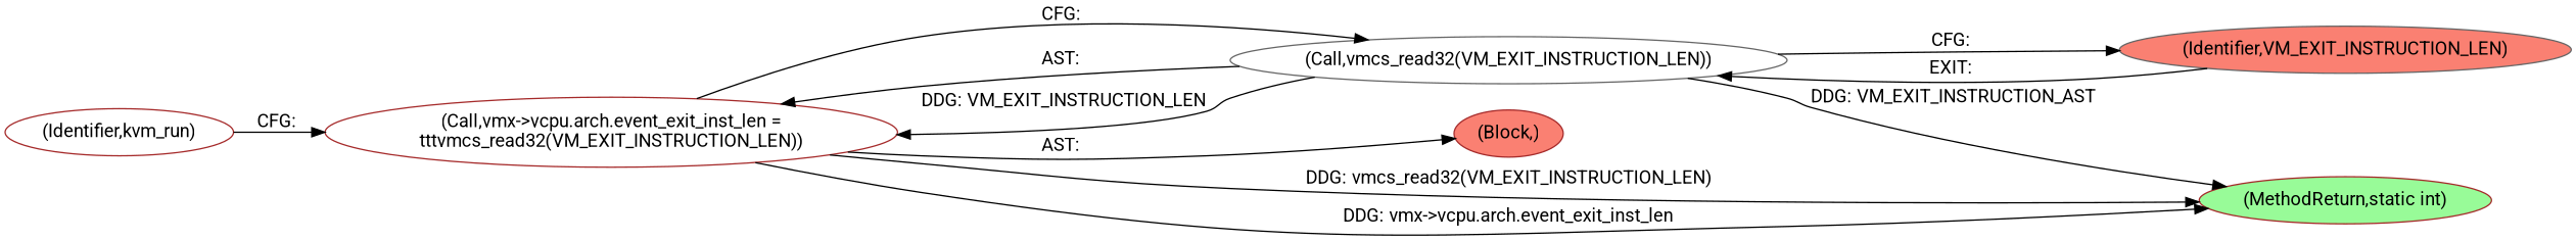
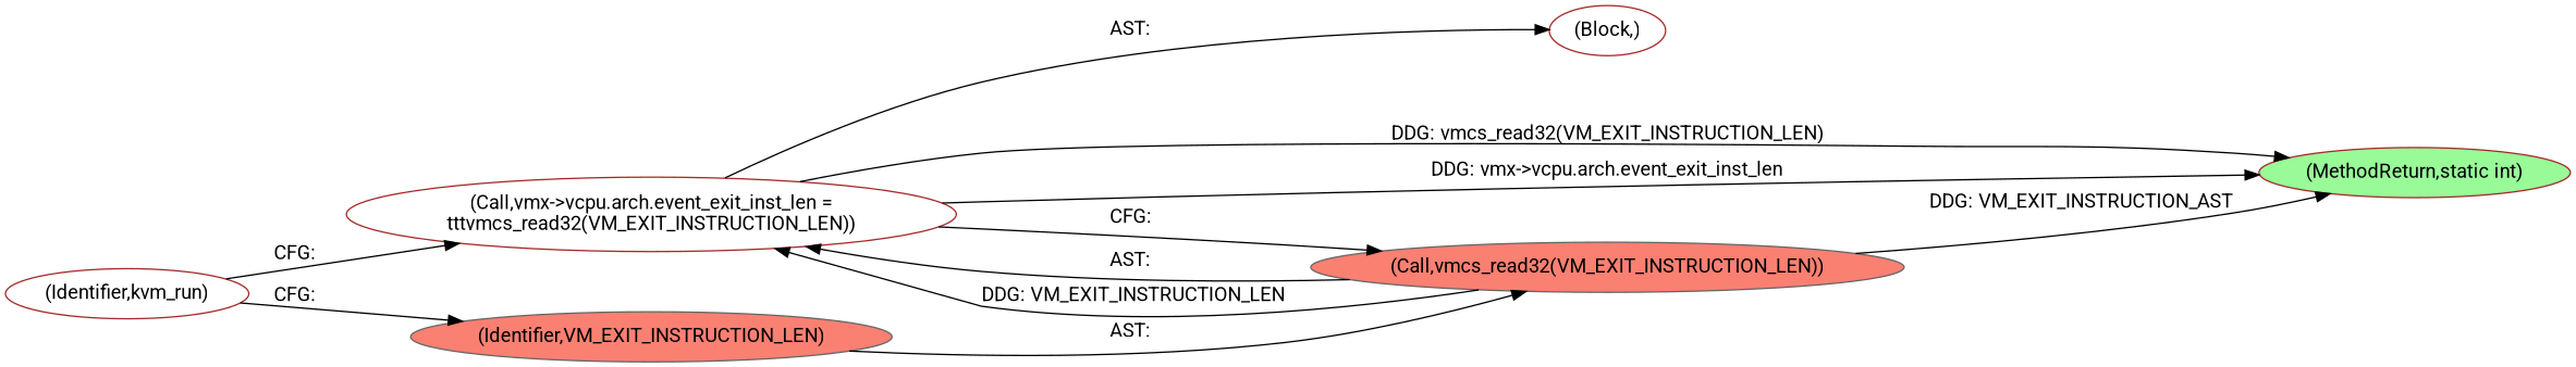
  digraph {
    fontname=Roboto
    rankdir=LR
    node [color=brown fillcolor=white fontname=Roboto style=filled]
    edge [fontname=Roboto]
    n1 [label="(Call,vmx->vcpu.arch.event_exit_inst_len =\n\t\t\tvmcs_read32(VM_EXIT_INSTRUCTION_LEN))"]
-   n2 [color=gray40 label="(Call,vmcs_read32(VM_EXIT_INSTRUCTION_LEN))"]
-   n3 [fillcolor=salmon label="(Block,)"]
+   n2 [color=gray40 fillcolor=salmon label="(Call,vmcs_read32(VM_EXIT_INSTRUCTION_LEN))"]
+   n3 [label="(Block,)"]
    n4 [fillcolor=palegreen label="(MethodReturn,static int)"]
    n5 [color=gray40 fillcolor=salmon label="(Identifier,VM_EXIT_INSTRUCTION_LEN)"]
    n6 [label="(Identifier,kvm_run)"]
    n1 -> n2 [label="CFG: "]
    n1 -> n3 [label="AST: "]
    n1 -> n4 [label="DDG: vmcs_read32(VM_EXIT_INSTRUCTION_LEN)"]
    n1 -> n4 [label="DDG: vmx->vcpu.arch.event_exit_inst_len"]
    n2 -> n1 [label="AST: "]
    n2 -> n1 [label="DDG: VM_EXIT_INSTRUCTION_LEN"]
    n2 -> n4 [label="DDG: VM_EXIT_INSTRUCTION_AST"]
-   n2 -> n5 [label="CFG: "]
-   n5 -> n2 [label="EXIT: "]
+   n6 -> n5 [label="CFG: "]
+   n5 -> n2 [label="AST: "]
    n6 -> n1 [label="CFG: "]
  }
